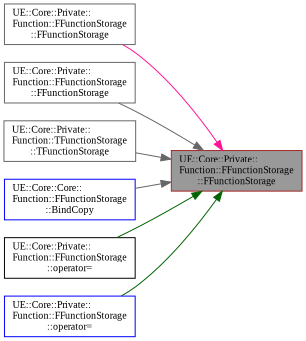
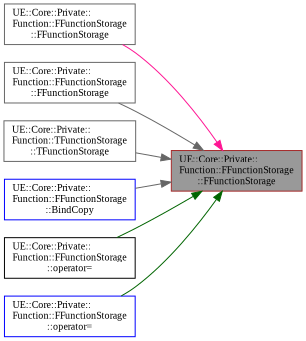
  digraph {
    rankdir=RL
    fontname="Liberation Serif"
    node [color=gray40 fillcolor=white fontname="Liberation Serif" fontsize=10 shape=box style=filled]
    edge [color=gray40 dir=back fontname="Liberation Serif" fontsize=10 labelfontname=Helvetica labelfontsize=10 style=solid]
    n1 [color=brown fillcolor=grey60 fontcolor=black height=0.2 label="UE::Core::Private::\lFunction::FFunctionStorage\l::FFunctionStorage" width=0.4]
    n2 [height=0.2 label="UE::Core::Private::\lFunction::FFunctionStorage\l::FFunctionStorage" width=0.4]
    n3 [height=0.2 label="UE::Core::Private::\lFunction::FFunctionStorage\l::FFunctionStorage" width=0.4]
    n4 [height=0.2 label="UE::Core::Private::\lFunction::TFunctionStorage\l::TFunctionStorage" width=0.4]
-   n5 [color=blue height=0.2 label="UE::Core::Core::\lFunction::FFunctionStorage\l::BindCopy" width=0.4]
+   n5 [color=blue height=0.2 label="UE::Core::Private::\lFunction::FFunctionStorage\l::BindCopy" width=0.4]
    n6 [color=black height=0.2 label="UE::Core::Private::\lFunction::FFunctionStorage\l::operator=" width=0.4]
    n7 [color=blue height=0.2 label="UE::Core::Private::\lFunction::FFunctionStorage\l::operator=" width=0.4]
    n1 -> n2 [color=deeppink]
    n1 -> n3
    n1 -> n4
    n1 -> n5
    n1 -> n6 [color=darkgreen]
    n1 -> n7 [color=darkgreen]
  }
